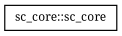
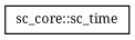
  digraph {
    rankdir=LR
    fontname="Noto Serif"
-   n1 [color=black fillcolor=white fontname="Noto Serif" fontsize=10 height=0.2 label="sc_core::sc_core" shape=record style=filled width=0.4]
+   n1 [color=black fillcolor=white fontname="Noto Serif" fontsize=10 height=0.2 label="sc_core::sc_time" shape=record style=filled width=0.4]
  }
